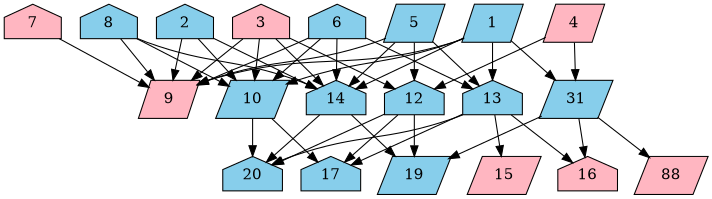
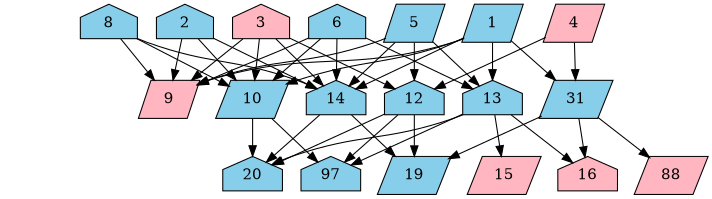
  digraph {
    node [alpha=0.08 fillcolor=skyblue shape=house style=filled]
    1 [expect_size=22796288 shape=parallelogram]
    9 [alpha=0.11 expect_size=18665472 fillcolor=lightpink shape=parallelogram]
    10 [alpha=0.18 expect_size=8428544 shape=parallelogram]
    n4 [alpha=0.01 expect_size=41003008 label=31 shape=parallelogram]
    13 [alpha=0.15 expect_size=14851072]
    14 [alpha=0.19 expect_size=27072512]
    20 [alpha=0.04 expect_size=16060416]
-   17 [alpha=0.10 expect_size=29587456]
+   17 [alpha=0.10 expect_size=29587456 label=97]
    16 [alpha=0.15 expect_size=15288320 fillcolor=lightpink]
    n10 [alpha=0.11 expect_size=37947392 fillcolor=lightpink label=88 shape=parallelogram]
    19 [alpha=0.12 expect_size=38353920 shape=parallelogram]
    15 [alpha=0.14 expect_size=45250560 fillcolor=lightpink shape=parallelogram]
    2 [alpha=0.01 expect_size=31059968]
    3 [alpha=0.05 expect_size=20500480 fillcolor=lightpink]
    12 [alpha=0.02 expect_size=11584512]
    4 [expect_size=26255360 fillcolor=lightpink shape=parallelogram]
    5 [alpha=0.07 expect_size=48740352 shape=parallelogram]
    6 [alpha=0.06 expect_size=38210560]
-   7 [alpha=0.04 expect_size=31310848 fillcolor=lightpink]
    8 [alpha=0.00 expect_size=24315904]
    1 -> 9
    1 -> 10
    1 -> n4
    1 -> 13
    1 -> 14
    10 -> 20
    10 -> 17
    n4 -> 16
    n4 -> n10
    n4 -> 19
    13 -> 20
    13 -> 17
    13 -> 16
    13 -> 15
    14 -> 20
    14 -> 19
    2 -> 9
    2 -> 10
    2 -> 14
    3 -> 9
    3 -> 10
    3 -> 14
    3 -> 12
    12 -> 20
    12 -> 17
    12 -> 19
    4 -> n4
    4 -> 12
    5 -> 9
    5 -> 13
    5 -> 14
    5 -> 12
    6 -> 9
    6 -> 10
    6 -> 13
    6 -> 14
-   7 -> 9
    8 -> 9
    8 -> 10
    8 -> 14
  }
